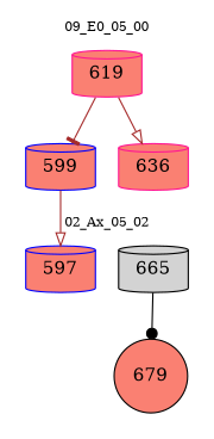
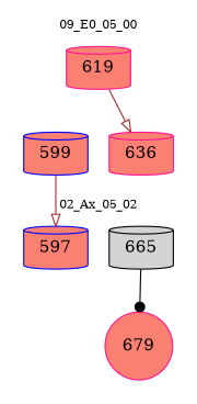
  digraph {
    node [color=black fillcolor=salmon shape=cylinder style=filled]
    edge [arrowhead=onormal color=brown]
    n1 [fillcolor=lightgrey label=665]
    n2 [color=blue label=597]
-   n3 [label=679 shape=circle]
+   n3 [color=deeppink label=679 shape=circle]
    n4 [color=deeppink label=619]
    n5 [color=blue label=599]
    n6 [color=deeppink label=636]
    subgraph cluster_1 {
      color=white
      fontsize=10
      label="02_Ax_05_02"
      n1
      n2
      n3
    }
    subgraph cluster_2 {
      color=white
      fontsize=10
      label="09_E0_05_00"
      n4
      n5
      n6
    }
    n1 -> n3 [arrowhead=dot color=black]
-   n4 -> n5 [arrowhead=tee]
    n4 -> n6
    n5 -> n2
  }
